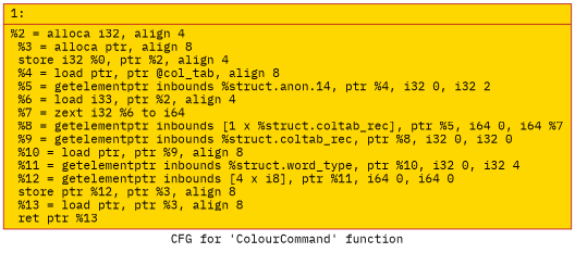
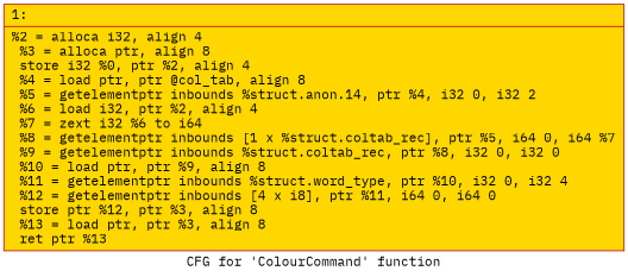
  digraph {
    label="CFG for 'ColourCommand' function"
    fontname="IBM Plex Mono"
-   n1 [color="#b70d28ff" fillcolor=gold fontname="IBM Plex Mono" label="{1:\l|  %2 = alloca i32, align 4\l  %3 = alloca ptr, align 8\l  store i32 %0, ptr %2, align 4\l  %4 = load ptr, ptr @col_tab, align 8\l  %5 = getelementptr inbounds %struct.anon.14, ptr %4, i32 0, i32 2\l  %6 = load i33, ptr %2, align 4\l  %7 = zext i32 %6 to i64\l  %8 = getelementptr inbounds [1 x %struct.coltab_rec], ptr %5, i64 0, i64 %7\l  %9 = getelementptr inbounds %struct.coltab_rec, ptr %8, i32 0, i32 0\l  %10 = load ptr, ptr %9, align 8\l  %11 = getelementptr inbounds %struct.word_type, ptr %10, i32 0, i32 4\l  %12 = getelementptr inbounds [4 x i8], ptr %11, i64 0, i64 0\l  store ptr %12, ptr %3, align 8\l  %13 = load ptr, ptr %3, align 8\l  ret ptr %13\l}" shape=record style=filled]
+   n1 [color="#b70d28ff" fillcolor=gold fontname="IBM Plex Mono" label="{1:\l|  %2 = alloca i32, align 4\l  %3 = alloca ptr, align 8\l  store i32 %0, ptr %2, align 4\l  %4 = load ptr, ptr @col_tab, align 8\l  %5 = getelementptr inbounds %struct.anon.14, ptr %4, i32 0, i32 2\l  %6 = load i32, ptr %2, align 4\l  %7 = zext i32 %6 to i64\l  %8 = getelementptr inbounds [1 x %struct.coltab_rec], ptr %5, i64 0, i64 %7\l  %9 = getelementptr inbounds %struct.coltab_rec, ptr %8, i32 0, i32 0\l  %10 = load ptr, ptr %9, align 8\l  %11 = getelementptr inbounds %struct.word_type, ptr %10, i32 0, i32 4\l  %12 = getelementptr inbounds [4 x i8], ptr %11, i64 0, i64 0\l  store ptr %12, ptr %3, align 8\l  %13 = load ptr, ptr %3, align 8\l  ret ptr %13\l}" shape=record style=filled]
  }
